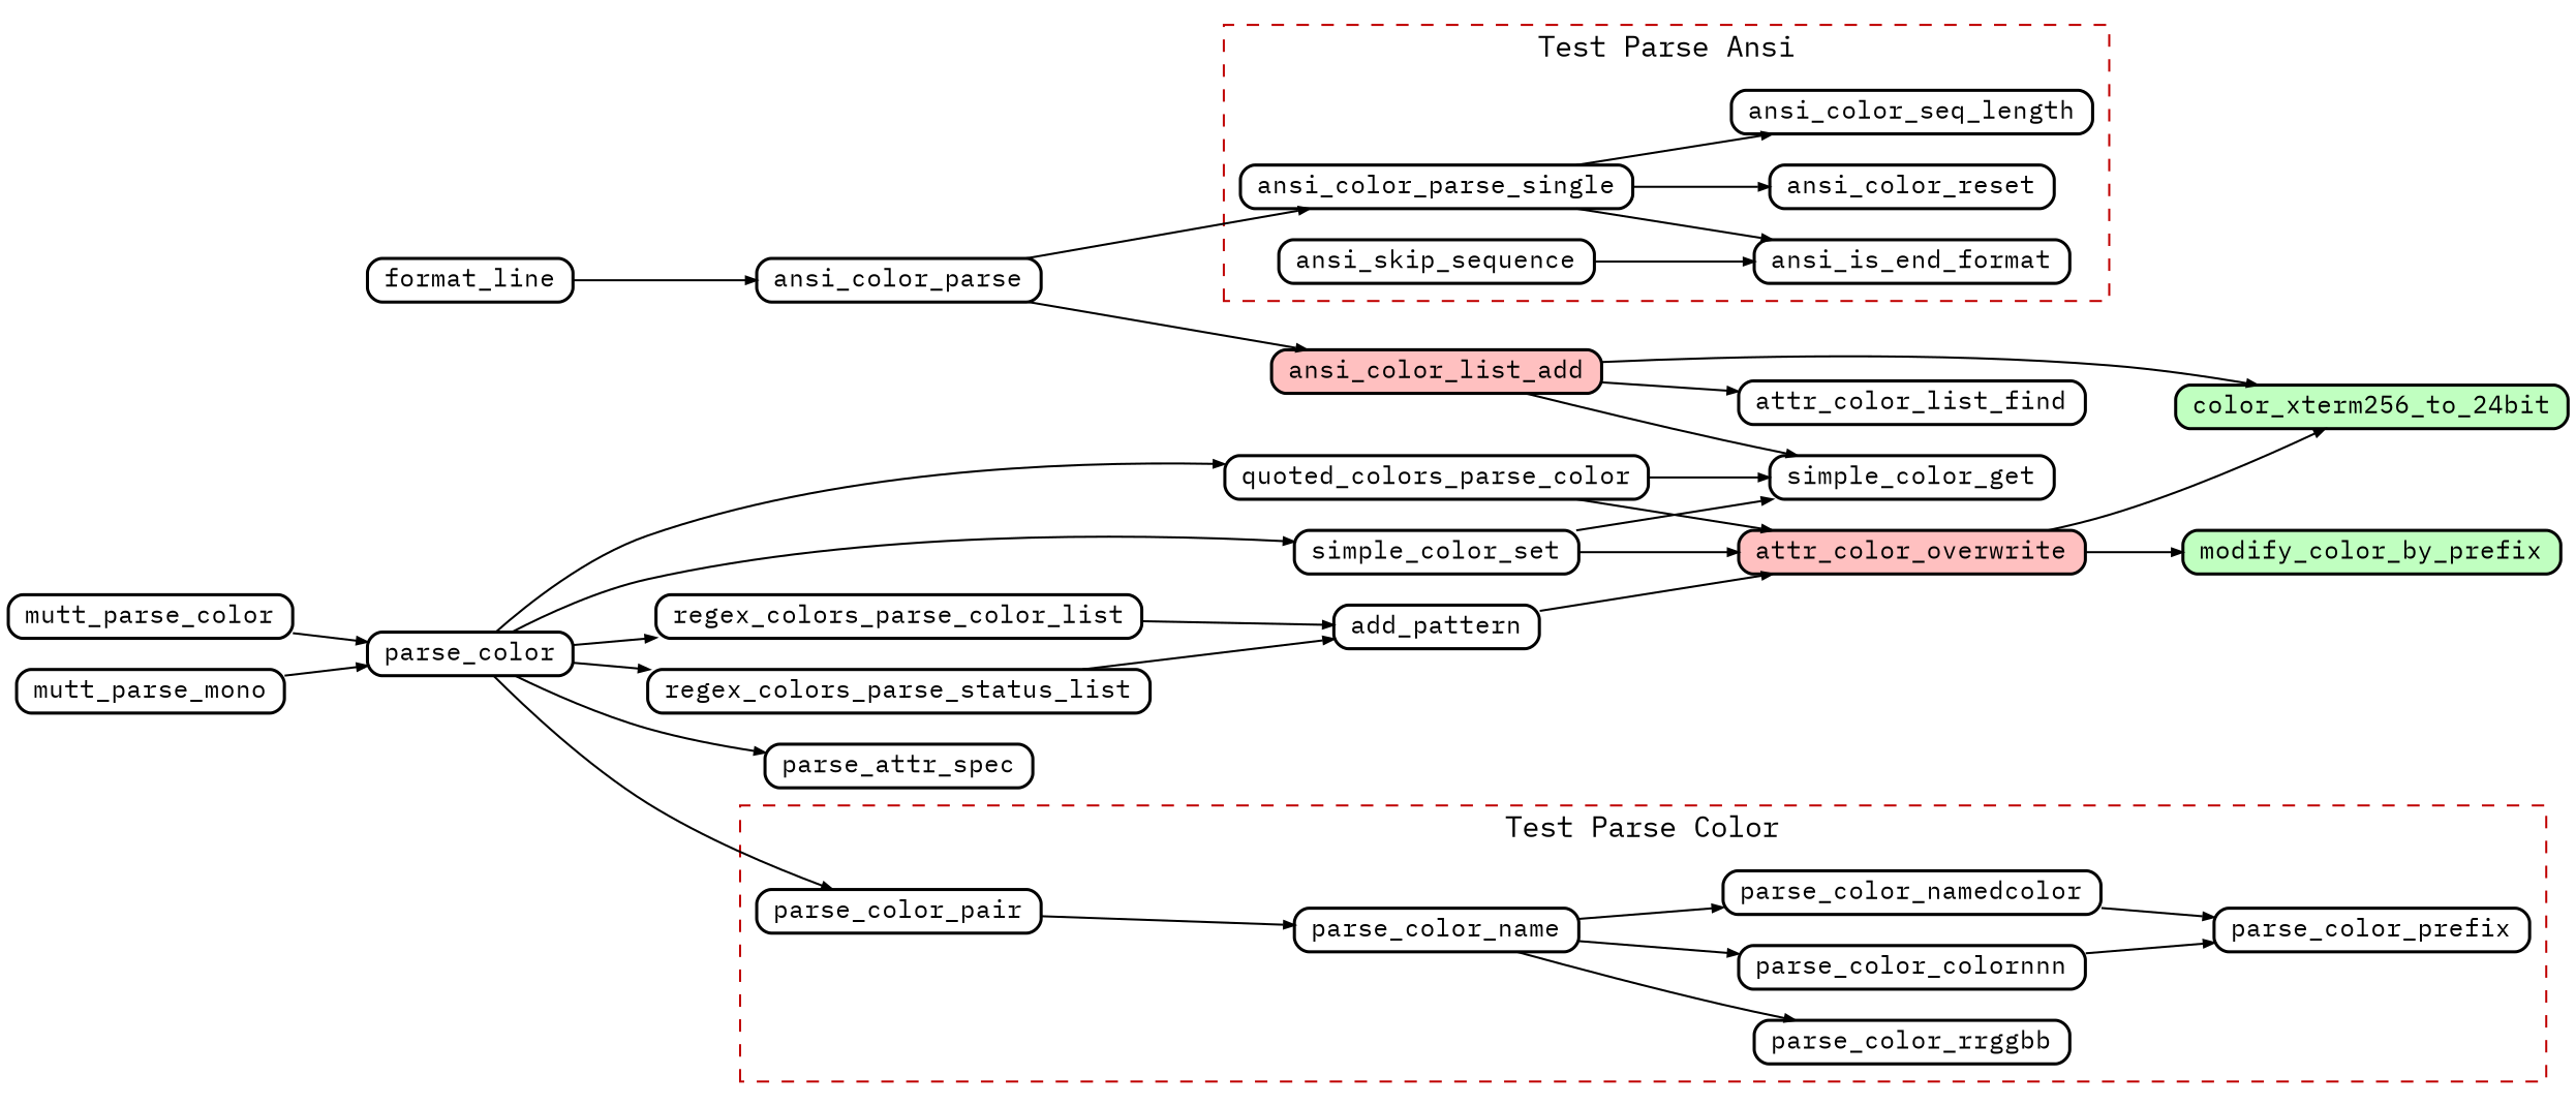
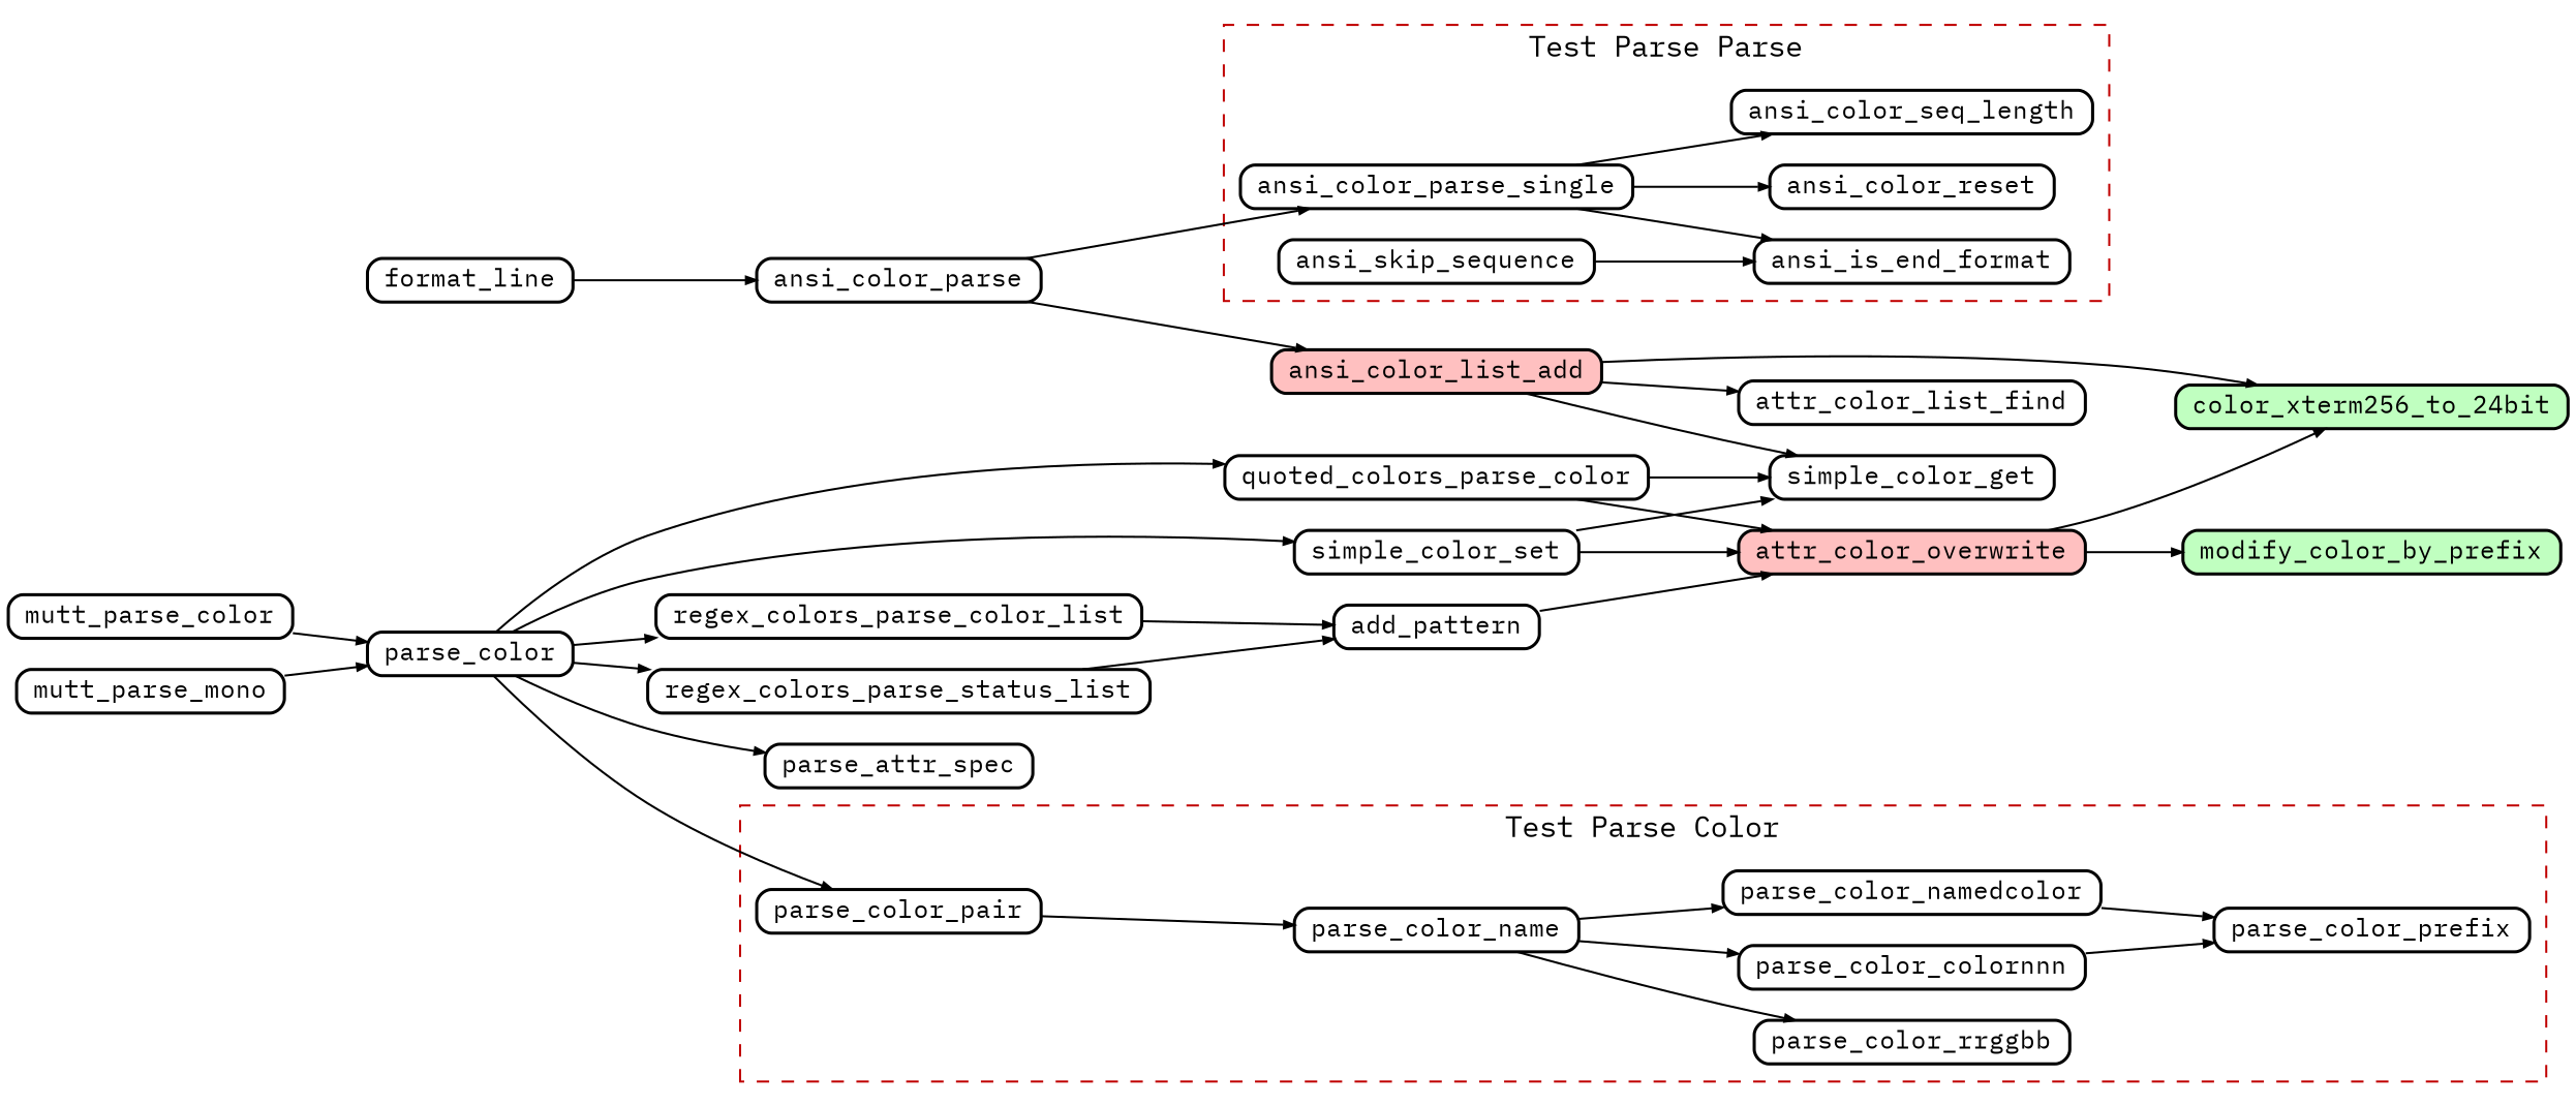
  digraph {
    compound=true
    fontname="IBM Plex Mono"
    nodesep=0.2
    rankdir=LR
    ranksep=0.5
    node [color=black fillcolor="#ffffff" fontname="IBM Plex Mono" fontsize=12 penwidth=1.5 shape=Mrecord style=filled]
    edge [arrowsize=0.5 fontname="IBM Plex Mono" penwidth=1.0]
    ansi_color_parse_single [height=0.2]
    ansi_color_reset [height=0.2]
    ansi_color_seq_length [height=0.2]
    n4 [height=0.2 label=ansi_is_end_format]
    ansi_skip_sequence [height=0.2]
    parse_color_colornnn [height=0.2]
    parse_color_prefix [height=0.2]
    parse_color_name [height=0.2]
    parse_color_namedcolor [height=0.2]
    parse_color_rrggbb [height=0.2]
    parse_color_pair [height=0.2]
    ansi_color_list_add [fillcolor="#ffc0c0" height=0.2]
    color_xterm256_to_24bit [fillcolor="#c0ffc0" height=0.2]
    attr_color_list_find [height=0.2]
    simple_color_get [height=0.2]
    attr_color_overwrite [fillcolor="#ffc0c0" height=0.2]
    modify_color_by_prefix [fillcolor="#c0ffc0" height=0.2]
    add_pattern [height=0.2]
    ansi_color_parse [height=0.2]
    format_line [height=0.2]
    mutt_parse_color [height=0.2]
    parse_color [height=0.2]
    parse_attr_spec [height=0.2]
    quoted_colors_parse_color [height=0.2]
    regex_colors_parse_color_list [height=0.2]
    regex_colors_parse_status_list [height=0.2]
    simple_color_set [height=0.2]
    mutt_parse_mono [height=0.2]
    subgraph cluster_1 {
      color="#c00000"
      fontcolor=black
-     label="Test Parse Ansi"
+     label="Test Parse Parse"
      style=dashed
      ansi_color_parse_single
      ansi_color_reset
      ansi_color_seq_length
      n4
      ansi_skip_sequence
    }
    subgraph cluster_2 {
      color="#c00000"
      fontcolor=black
      label="Test Parse Color"
      style=dashed
      parse_color_colornnn
      parse_color_prefix
      parse_color_name
      parse_color_namedcolor
      parse_color_rrggbb
      parse_color_pair
    }
    ansi_color_parse_single -> ansi_color_reset
    ansi_color_parse_single -> ansi_color_seq_length
    ansi_color_parse_single -> n4
    ansi_skip_sequence -> n4
    parse_color_colornnn -> parse_color_prefix
    parse_color_name -> parse_color_colornnn
    parse_color_name -> parse_color_namedcolor
    parse_color_name -> parse_color_rrggbb
    parse_color_namedcolor -> parse_color_prefix
    parse_color_pair -> parse_color_name
    ansi_color_list_add -> color_xterm256_to_24bit
    ansi_color_list_add -> attr_color_list_find
    ansi_color_list_add -> simple_color_get
    attr_color_overwrite -> color_xterm256_to_24bit
    attr_color_overwrite -> modify_color_by_prefix
    add_pattern -> attr_color_overwrite
    ansi_color_parse -> ansi_color_parse_single
    ansi_color_parse -> ansi_color_list_add
    format_line -> ansi_color_parse
    mutt_parse_color -> parse_color
    parse_color -> parse_color_pair
    parse_color -> parse_attr_spec
    parse_color -> quoted_colors_parse_color
    parse_color -> regex_colors_parse_color_list
    parse_color -> regex_colors_parse_status_list
    parse_color -> simple_color_set
    quoted_colors_parse_color -> simple_color_get
    quoted_colors_parse_color -> attr_color_overwrite
    regex_colors_parse_color_list -> add_pattern
    regex_colors_parse_status_list -> add_pattern
    simple_color_set -> simple_color_get
    simple_color_set -> attr_color_overwrite
    mutt_parse_mono -> parse_color
  }
